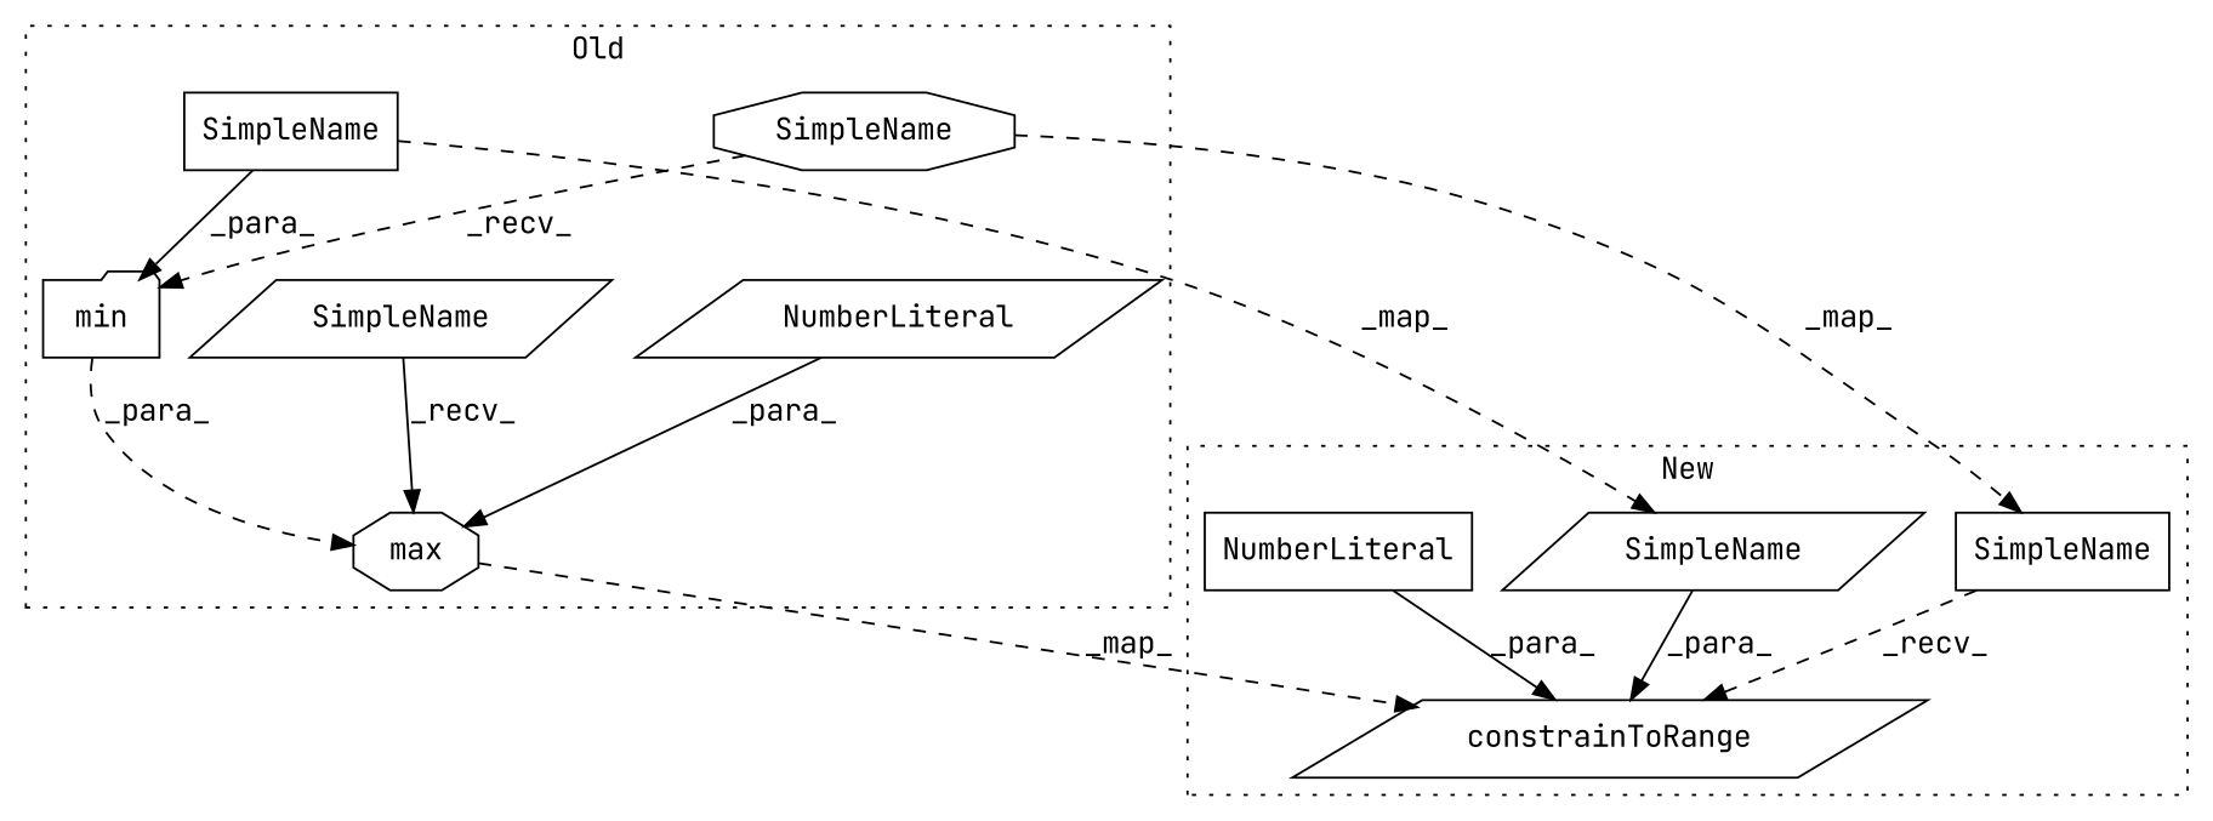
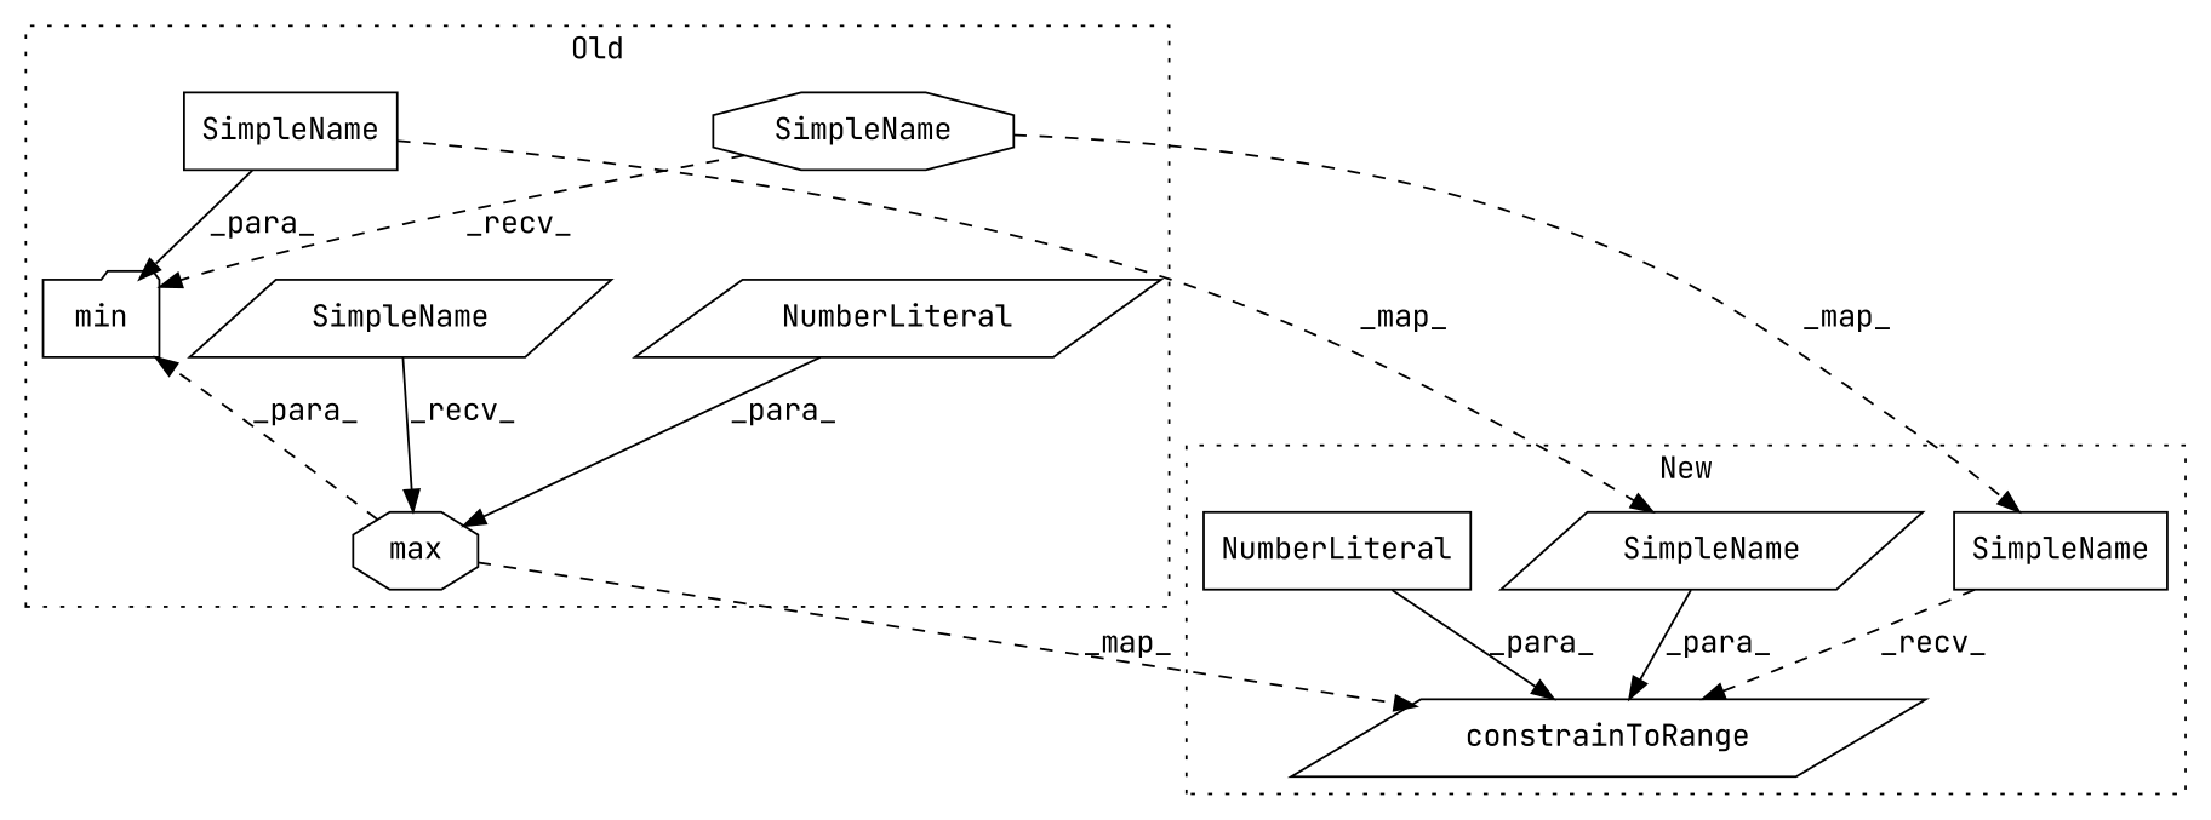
  digraph {
    fontname="JetBrains Mono"
    node [a=42 fontname="JetBrains Mono" l=4 s=8299 shape=parallelogram]
    edge [fontname="JetBrains Mono" style=dashed]
    n1 [a=32 l="4,1" label=min s="8316,8357" shape=folder]
    n2 [a=32 l="4,1" label=max s="8304,8358" shape=octagon]
    n3 [a=34 l=1 label=NumberLiteral s=8308]
    n4 [l=12 label=SimpleName s=8345 shape=box]
    n5 [label=SimpleName]
    n6 [label=SimpleName s=8311 shape=octagon]
    n7 [a=32 l="17,1" label=constrainToRange s="8304,8361"]
    n8 [a=34 l=1 label=NumberLiteral s=8335 shape=box]
    n9 [label=SimpleName shape=box]
    n10 [l=12 label=SimpleName s=8321]
    subgraph cluster_1 {
      label=Old
      style=dotted
      n1
      n2
      n3
      n4
      n5
      n6
    }
    subgraph cluster_2 {
      label=New
      style=dotted
      n7
      n8
      n9
      n10
    }
-   n1 -> n2 [label=_para_]
+   n2 -> n1 [label=_para_]
    n2 -> n7 [label=_map_]
    n3 -> n2 [label=_para_ style=solid]
    n4 -> n1 [label=_para_ style=solid]
    n4 -> n10 [label=_map_]
    n5 -> n2 [label=_recv_ style=solid]
    n6 -> n1 [label=_recv_]
    n6 -> n9 [label=_map_]
    n8 -> n7 [label=_para_ style=solid]
    n9 -> n7 [label=_recv_]
    n10 -> n7 [label=_para_ style=solid]
  }
